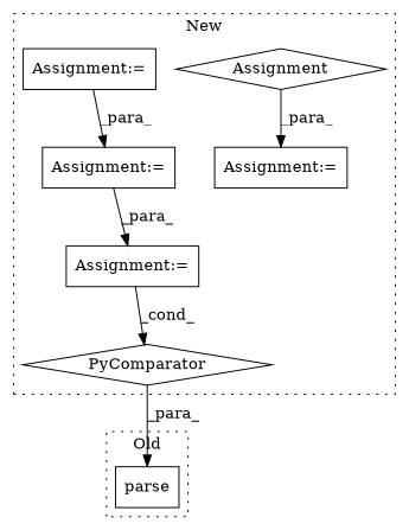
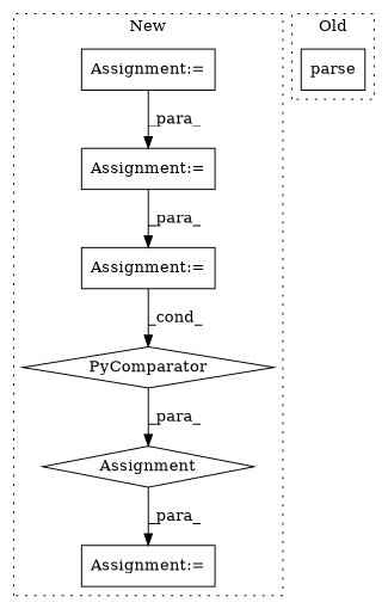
  digraph {
    node [a=7 l=1 s=10495 shape=box]
    n1 [a=109 l=183 label=Assignment s=10436 shape=diamond]
    n2 [label="Assignment:=" s=10077]
    n3 [a=113 l=116 label=PyComparator shape=diamond]
    n4 [l=12 label="Assignment:=" s=10424]
    n5 [l=116 label="Assignment:="]
    n6 [label="Assignment:=" s=9765]
    n7 [a=32 l="6,1" label=parse s="9070,9119"]
    subgraph cluster_1 {
      label=New
      style=dotted
      n1
      n2
      n3
      n4
      n5
      n6
    }
    subgraph cluster_2 {
      label=Old
      style=dotted
      n7
    }
    n1 -> n4 [label=_para_]
    n2 -> n5 [label=_para_]
-   n3 -> n7 [label=_para_]
+   n3 -> n1 [label=_para_]
    n5 -> n3 [label=_cond_]
    n6 -> n2 [label=_para_]
  }
